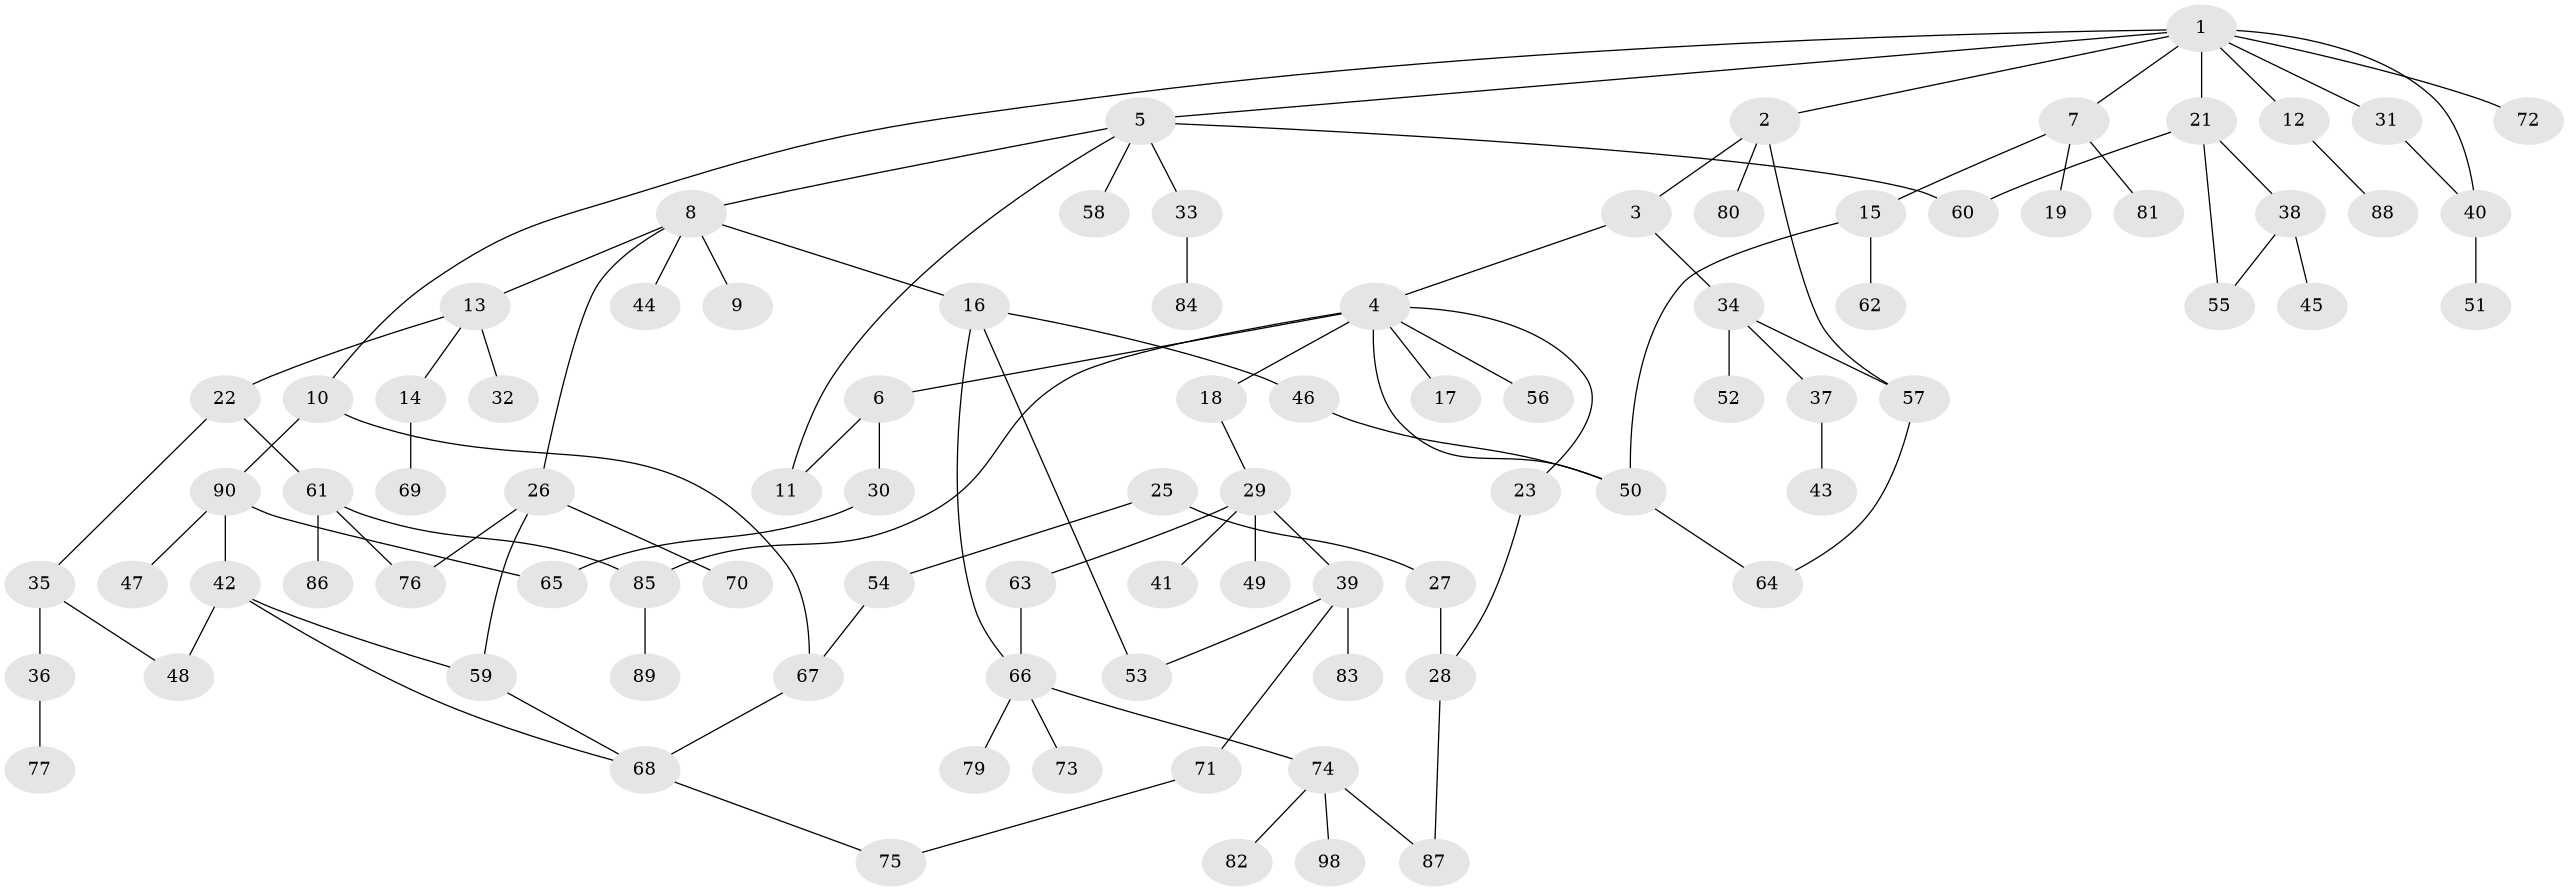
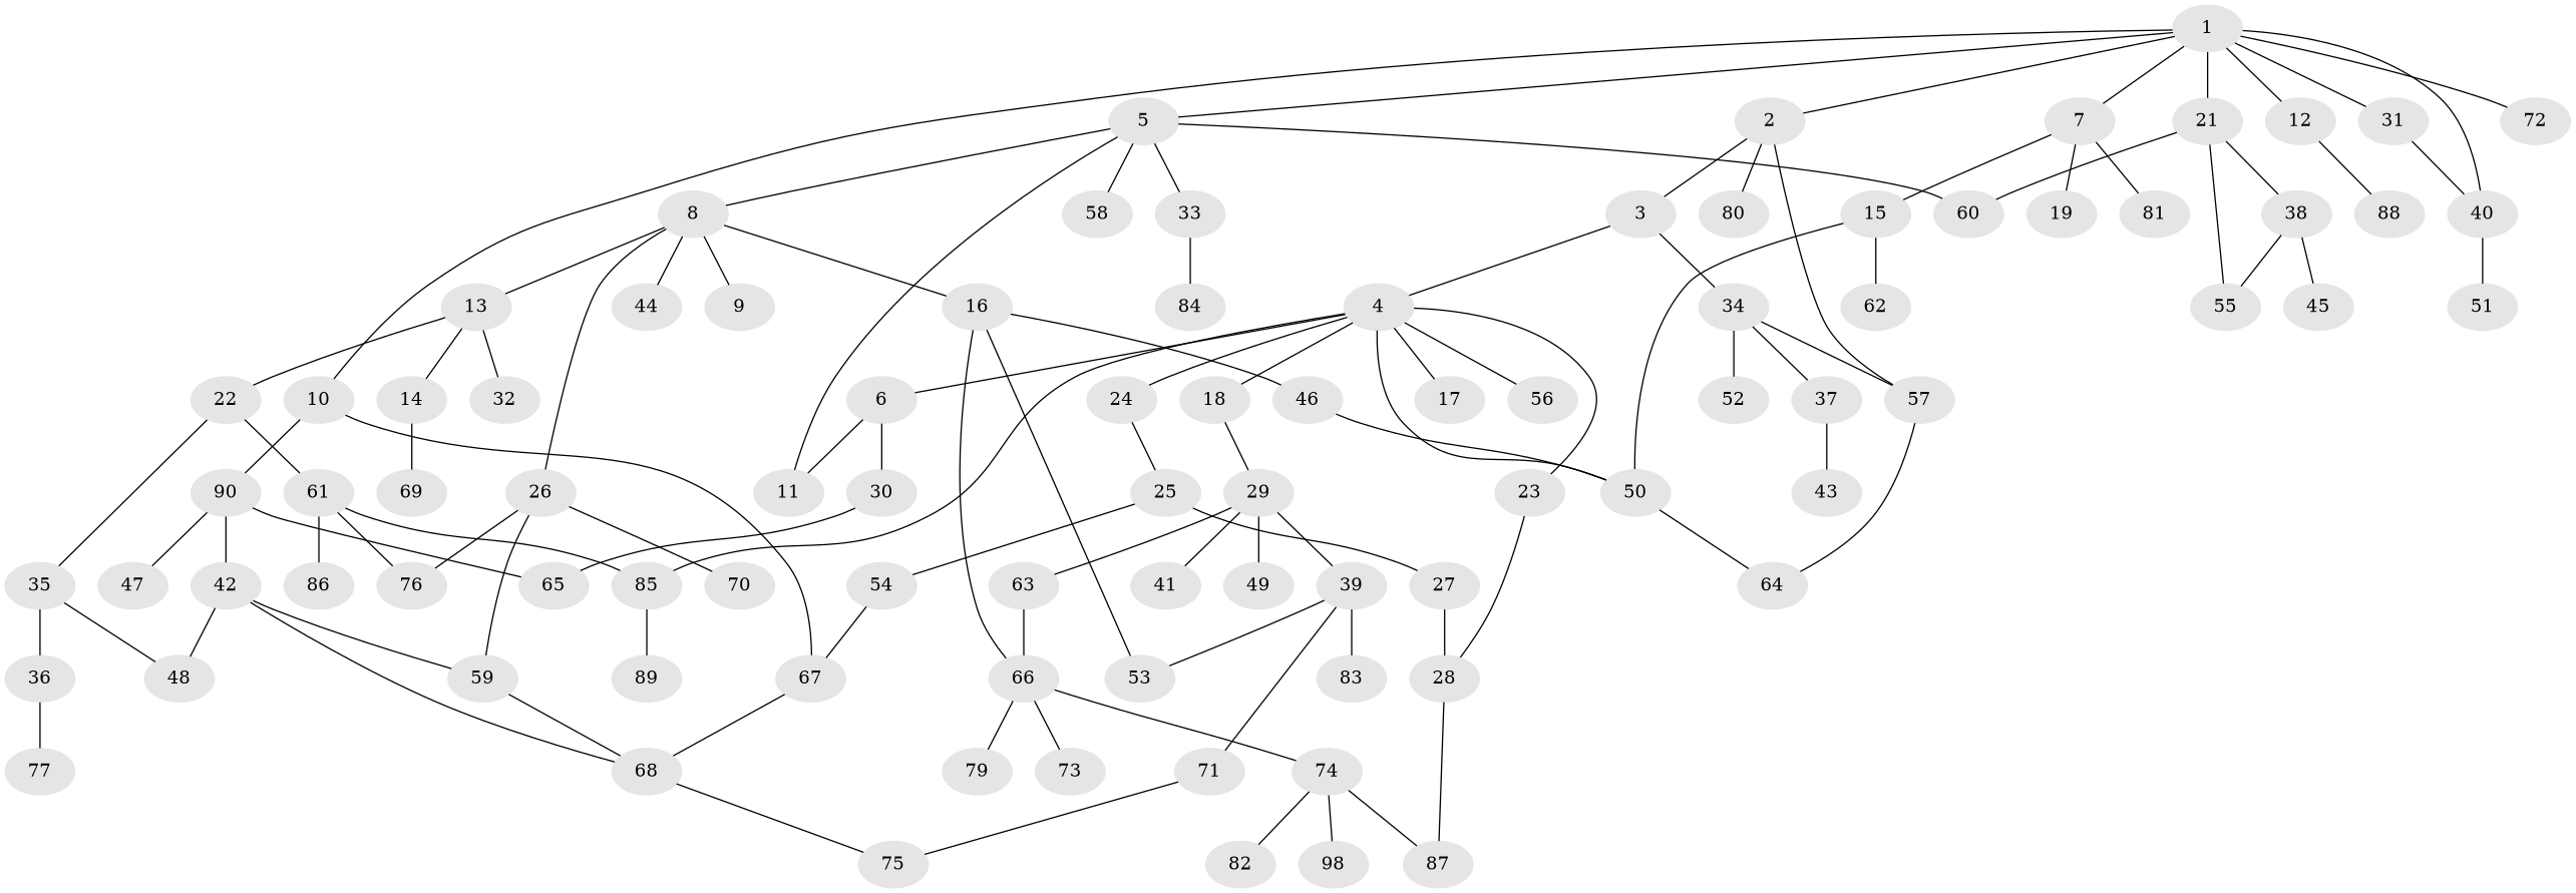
  graph {
    node [color=gray90 style=filled]
    1
    2
    5
    7
    10
    12
    21
    31
    40
    72
    3
    57
    80
    8
    11
    33
    58
    60
    15
    19
    81
    n22 [label=90]
    67
    88
    38
    55
    51
    4
    34
    64
    6
    17
    18
    23
+   24
    50
    56
    85
    37
    52
    30
    29
    28
    25
    89
    9
    13
    16
    26
    44
    84
    65
    62
    14
    22
    32
    46
    53
    66
    59
    70
    76
    42
    47
    68
    69
    35
    61
    73
    74
    79
    39
    41
    49
    63
    48
    45
    36
    86
    87
    27
    54
    71
    83
    43
    77
    75
    n88 [label=98]
    82
    1 -- 2
    1 -- 5
    1 -- 7
    1 -- 10
    1 -- 12
    1 -- 21
    1 -- 31
    1 -- 40
    1 -- 72
    2 -- 3
    2 -- 57
    2 -- 80
    5 -- 8
    5 -- 11
    5 -- 33
    5 -- 58
    5 -- 60
    7 -- 15
    7 -- 19
    7 -- 81
    10 -- n22
    10 -- 67
    12 -- 88
    21 -- 60
    21 -- 38
    21 -- 55
    31 -- 40
    40 -- 51
    3 -- 4
    3 -- 34
    57 -- 64
    8 -- 9
    8 -- 13
    8 -- 16
    8 -- 26
    8 -- 44
    33 -- 84
    15 -- 50
    15 -- 62
    n22 -- 65
    n22 -- 42
    n22 -- 47
    67 -- 68
    38 -- 55
    38 -- 45
    4 -- 6
    4 -- 17
    4 -- 18
    4 -- 23
+   4 -- 24
    4 -- 50
    4 -- 56
    4 -- 85
    34 -- 57
    34 -- 37
    34 -- 52
    6 -- 11
    6 -- 30
    18 -- 29
    23 -- 28
+   24 -- 25
    50 -- 64
    85 -- 89
    37 -- 43
    30 -- 65
    29 -- 39
    29 -- 41
    29 -- 49
    29 -- 63
    28 -- 87
    25 -- 27
    25 -- 54
    13 -- 14
    13 -- 22
    13 -- 32
    16 -- 46
    16 -- 53
    16 -- 66
    26 -- 59
    26 -- 70
    26 -- 76
    14 -- 69
    22 -- 35
    22 -- 61
    46 -- 50
    66 -- 73
    66 -- 74
    66 -- 79
    59 -- 68
    42 -- 59
    42 -- 68
    42 -- 48
    68 -- 75
    35 -- 48
    35 -- 36
    61 -- 85
    61 -- 76
    61 -- 86
    74 -- 87
    74 -- n88
    74 -- 82
    39 -- 53
    39 -- 71
    39 -- 83
    63 -- 66
    36 -- 77
    27 -- 28
    54 -- 67
    71 -- 75
  }
